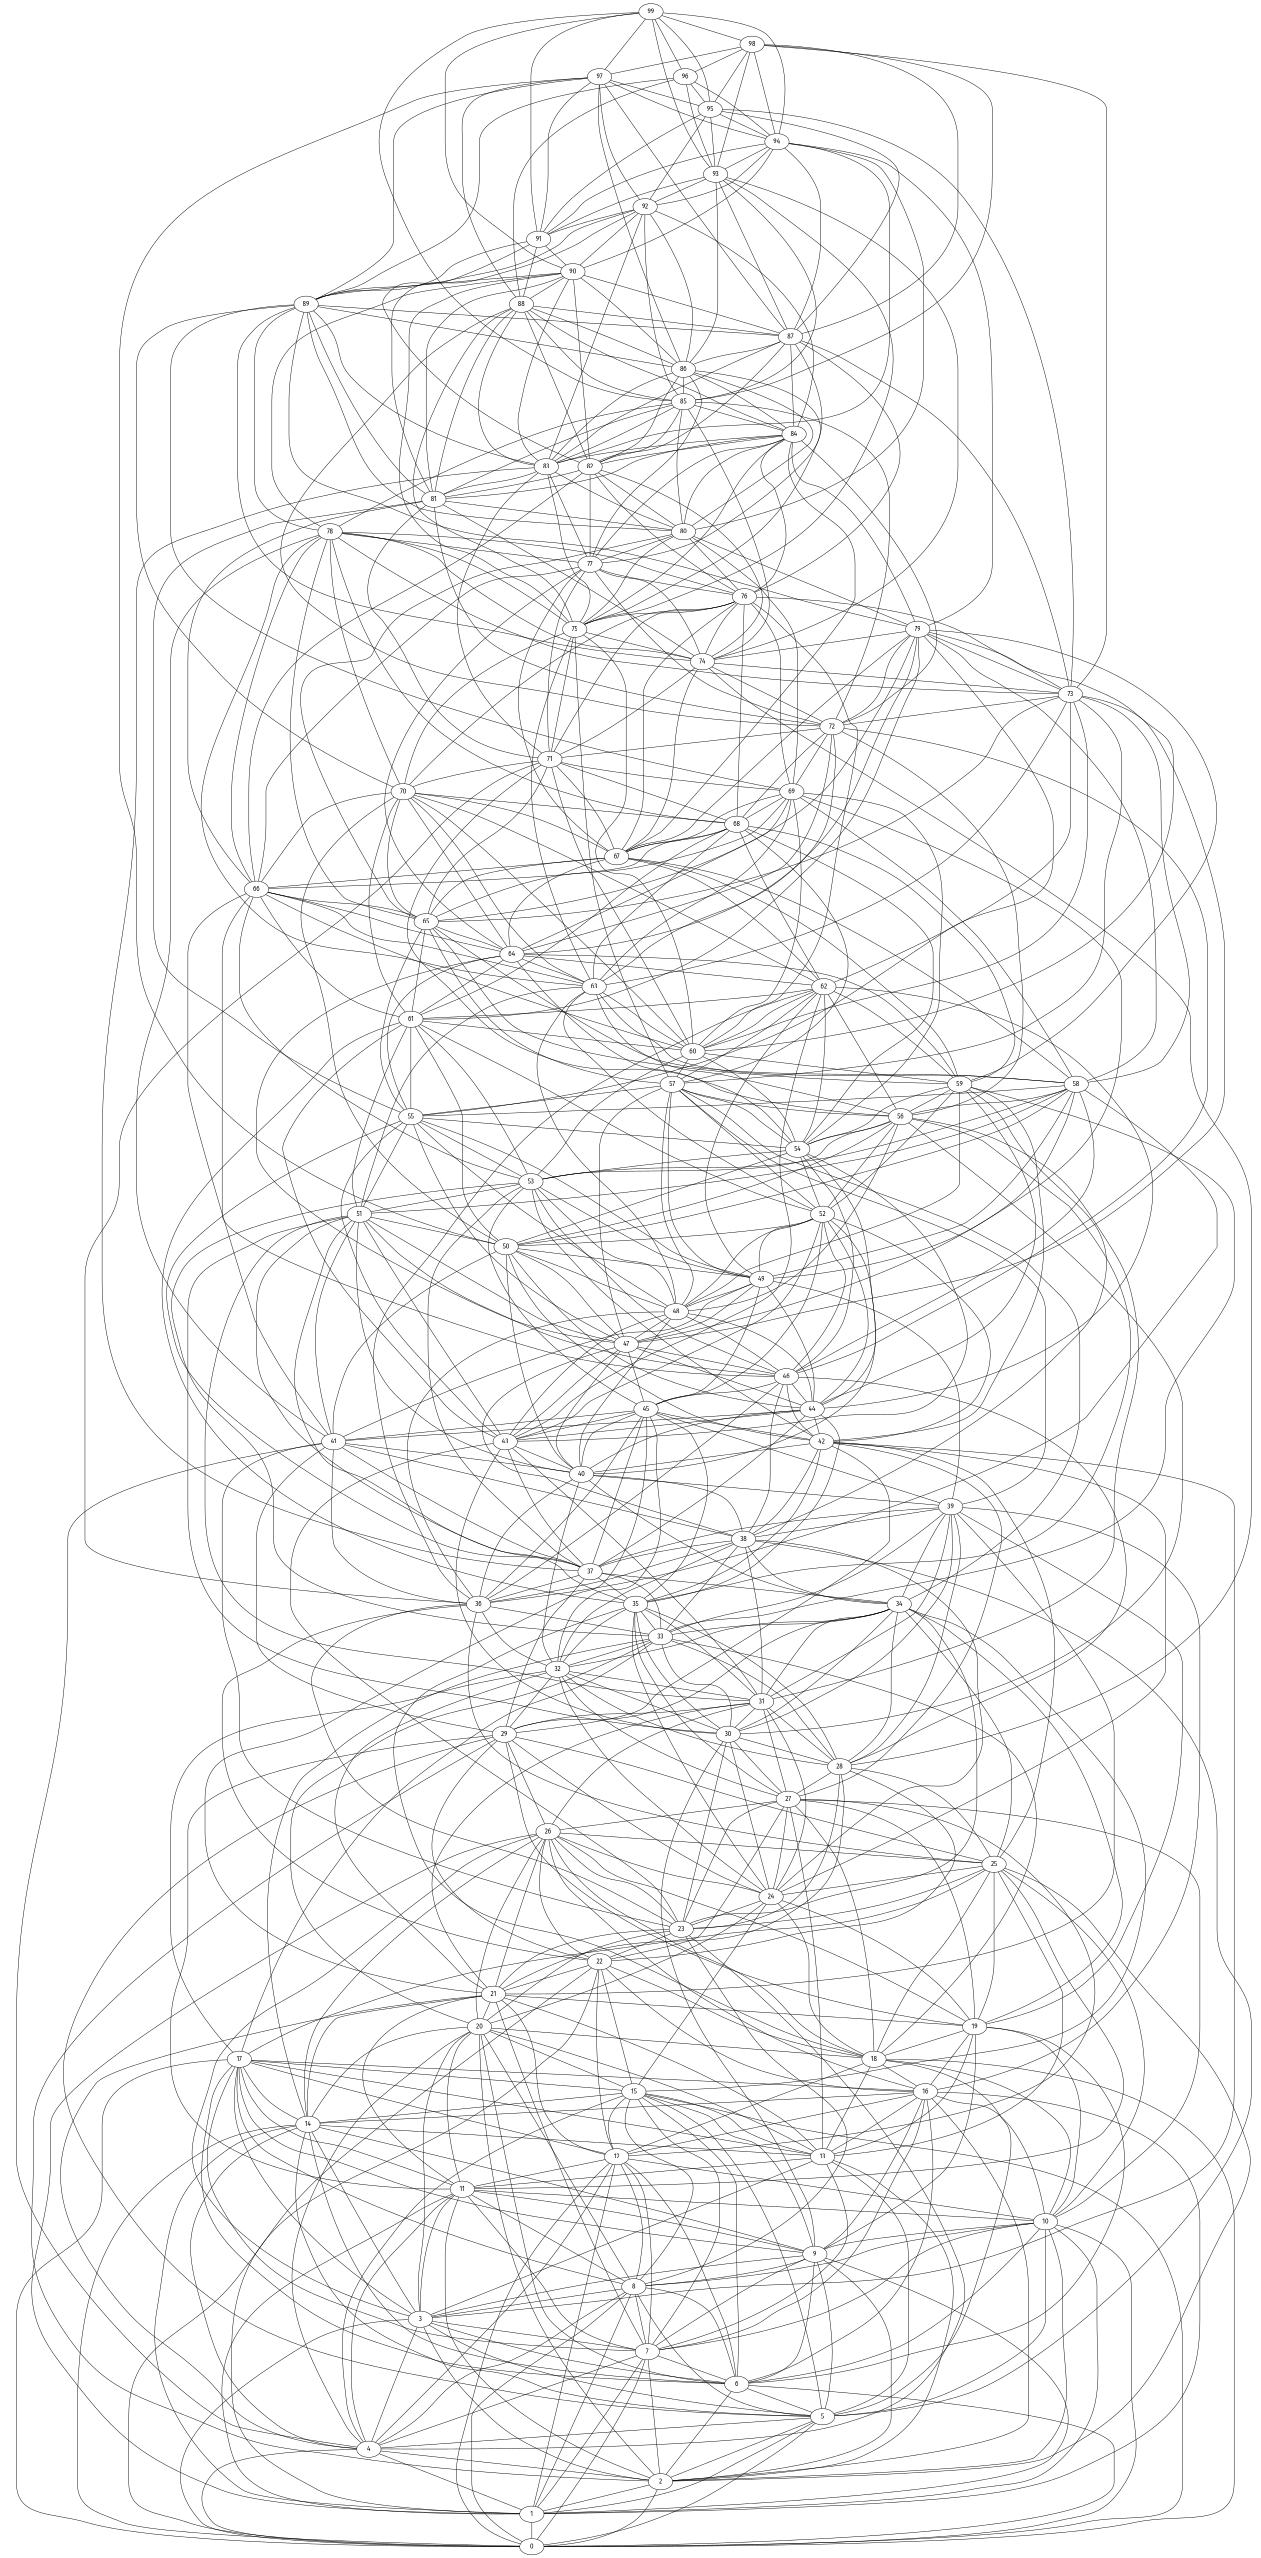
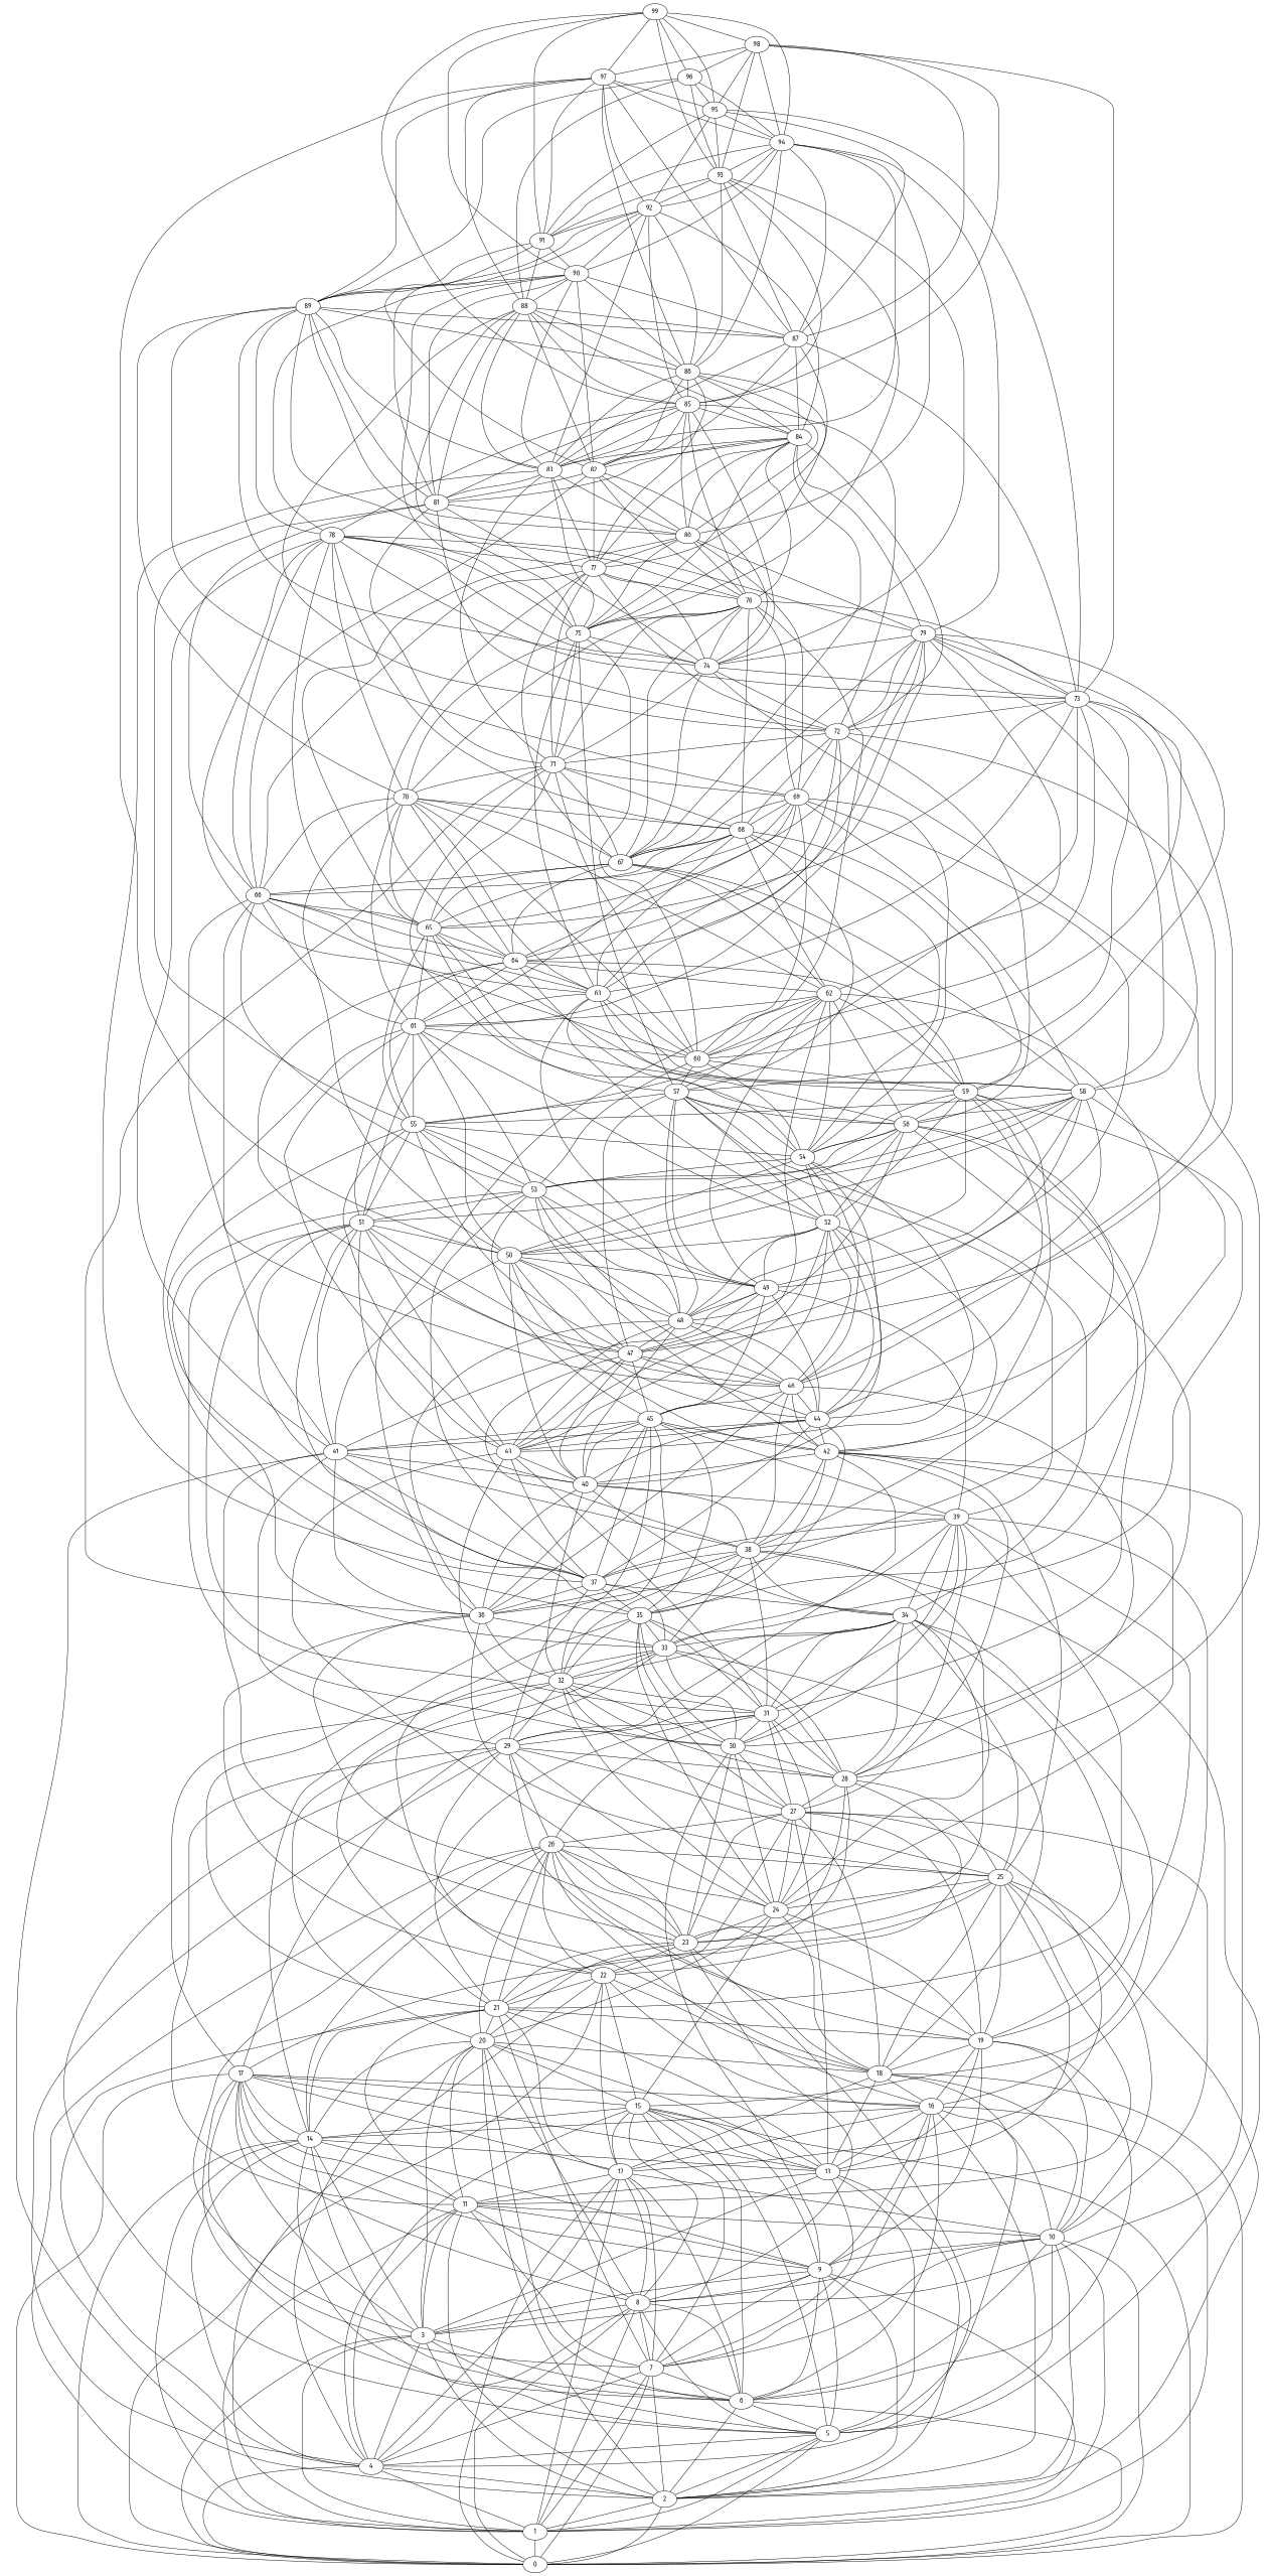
  graph {
    fontname="Fira Sans"
    node [fontname="Fira Sans"]
    edge [fontname="Fira Sans"]
    1
    0
    2
    3
    4
    5
    6
    7
    8
    9
    10
    11
    12
    13
    14
    15
    16
    17
    18
    19
    20
    21
    22
    23
    24
    25
    26
    27
    28
    29
    30
    31
    32
    33
    34
    35
    36
    37
    38
    39
    40
    41
    42
    43
    44
    45
    46
    47
    48
    49
    50
    51
    52
    53
    54
    55
    56
    57
    58
    59
    60
    61
    62
    63
    64
    65
    66
    67
    68
    69
    70
    71
    72
    73
    74
    75
    76
    77
    78
    79
    80
    81
    82
    83
    84
    85
    86
    87
    88
    89
    90
    91
    92
    93
    94
    95
    96
    97
    98
    99
    1 -- 0
    2 -- 1
    2 -- 0
-   3 -- 7
+   3 -- 1
    3 -- 0
    3 -- 2
    4 -- 1
    4 -- 0
    4 -- 2
    4 -- 3
    5 -- 1
    5 -- 0
    5 -- 2
    5 -- 3
    5 -- 4
    6 -- 0
    6 -- 2
    6 -- 3
    6 -- 5
    7 -- 1
    7 -- 0
    7 -- 2
    7 -- 4
    7 -- 6
    8 -- 1
    8 -- 0
    8 -- 3
    8 -- 4
    8 -- 5
    8 -- 6
    8 -- 7
    9 -- 1
    9 -- 2
    9 -- 3
    9 -- 5
    9 -- 6
    9 -- 7
    9 -- 8
    10 -- 1
    10 -- 0
    10 -- 2
    10 -- 5
    10 -- 6
    10 -- 7
    10 -- 8
    10 -- 9
    11 -- 1
    11 -- 2
    11 -- 3
    11 -- 4
    11 -- 7
    11 -- 8
    11 -- 9
    11 -- 10
    12 -- 1
    12 -- 0
    12 -- 4
    12 -- 6
    12 -- 7
    12 -- 8
    12 -- 10
    12 -- 11
    13 -- 2
    13 -- 3
    13 -- 5
    13 -- 7
    13 -- 11
    14 -- 1
    14 -- 0
    14 -- 3
    14 -- 4
    14 -- 5
    14 -- 6
    14 -- 9
    14 -- 13
    15 -- 0
    15 -- 4
    15 -- 5
    15 -- 6
    15 -- 7
    15 -- 8
    15 -- 9
    15 -- 12
    15 -- 13
    15 -- 14
    16 -- 1
    16 -- 2
    16 -- 6
    16 -- 7
    16 -- 9
    16 -- 10
    16 -- 12
    16 -- 13
    16 -- 14
    17 -- 0
    17 -- 3
    17 -- 6
    17 -- 7
    17 -- 8
    17 -- 9
    17 -- 11
    17 -- 12
    17 -- 13
    17 -- 14
    17 -- 15
    17 -- 16
    18 -- 0
    18 -- 5
    18 -- 10
    18 -- 12
    18 -- 13
    18 -- 16
    19 -- 6
    19 -- 9
    19 -- 10
    19 -- 13
    19 -- 16
    19 -- 18
    20 -- 2
    20 -- 3
    20 -- 4
    20 -- 6
    20 -- 8
    20 -- 11
    20 -- 13
    20 -- 14
    20 -- 15
    20 -- 18
    21 -- 4
    21 -- 7
    21 -- 11
    21 -- 12
    21 -- 13
    21 -- 14
    21 -- 19
    21 -- 20
    22 -- 1
    22 -- 0
    22 -- 12
    22 -- 15
    22 -- 16
    22 -- 18
    22 -- 21
    23 -- 4
    23 -- 8
    23 -- 20
    23 -- 21
    23 -- 22
    24 -- 15
    24 -- 18
    24 -- 19
    24 -- 20
    24 -- 23
    25 -- 2
    25 -- 10
    25 -- 11
    25 -- 13
    25 -- 17
    25 -- 18
    25 -- 19
    25 -- 23
    25 -- 24
    26 -- 1
    26 -- 3
    26 -- 14
    26 -- 16
    26 -- 18
    26 -- 19
    26 -- 20
    26 -- 21
    26 -- 22
    26 -- 23
    26 -- 24
    26 -- 25
    27 -- 10
    27 -- 12
    27 -- 13
    27 -- 18
    27 -- 19
    27 -- 22
    27 -- 23
    27 -- 24
    27 -- 26
    28 -- 21
    28 -- 22
    28 -- 23
    28 -- 25
    28 -- 27
    29 -- 2
    29 -- 5
    29 -- 11
    29 -- 19
    29 -- 22
    29 -- 24
    29 -- 25
    29 -- 26
+   29 -- 28
    30 -- 9
    30 -- 23
    30 -- 24
    30 -- 27
    30 -- 28
    31 -- 21
    31 -- 24
    31 -- 26
    31 -- 27
    31 -- 28
    31 -- 29
    31 -- 30
    32 -- 17
    32 -- 21
    32 -- 24
    32 -- 27
    32 -- 28
    32 -- 29
    32 -- 30
    32 -- 31
    33 -- 14
    33 -- 17
    33 -- 18
    33 -- 20
    33 -- 28
    33 -- 30
    33 -- 32
    34 -- 15
    34 -- 19
    34 -- 23
    34 -- 25
    34 -- 28
    34 -- 29
    34 -- 30
    34 -- 31
    34 -- 32
    34 -- 33
    35 -- 18
    35 -- 24
    35 -- 27
    35 -- 28
    35 -- 30
    35 -- 31
    35 -- 32
    35 -- 33
    36 -- 22
    36 -- 23
    36 -- 25
    36 -- 32
    36 -- 33
    37 -- 29
    37 -- 33
    37 -- 34
    37 -- 35
    37 -- 36
    38 -- 5
    38 -- 24
    38 -- 31
    38 -- 32
    38 -- 33
    38 -- 34
    38 -- 36
    38 -- 37
    39 -- 16
    39 -- 19
    39 -- 21
    39 -- 28
    39 -- 30
    39 -- 31
    39 -- 33
    39 -- 34
    39 -- 37
    39 -- 38
    40 -- 32
    40 -- 34
    40 -- 36
    40 -- 38
    40 -- 39
    41 -- 4
    41 -- 23
    41 -- 29
    41 -- 36
    41 -- 37
    41 -- 38
    41 -- 40
    42 -- 3
    42 -- 24
    42 -- 25
    42 -- 27
    42 -- 29
    42 -- 35
    42 -- 38
    42 -- 40
    43 -- 23
    43 -- 30
    43 -- 31
    43 -- 37
    43 -- 40
    44 -- 35
    44 -- 37
    44 -- 40
    44 -- 41
    44 -- 42
    44 -- 43
    45 -- 21
    45 -- 32
    45 -- 35
    45 -- 36
    45 -- 37
    45 -- 39
    45 -- 40
    45 -- 41
    45 -- 42
    45 -- 43
    46 -- 28
    46 -- 36
    46 -- 38
    46 -- 42
    46 -- 44
    46 -- 45
    47 -- 38
    47 -- 40
    47 -- 43
    47 -- 44
    47 -- 45
    47 -- 46
    48 -- 36
    48 -- 40
    48 -- 43
    48 -- 44
    48 -- 46
    48 -- 47
    49 -- 39
    49 -- 41
    49 -- 44
    49 -- 45
    49 -- 47
    49 -- 48
    50 -- 40
    50 -- 41
    50 -- 42
    50 -- 44
    50 -- 47
    50 -- 48
    50 -- 49
    51 -- 30
    51 -- 31
    51 -- 35
    51 -- 37
    51 -- 40
    51 -- 41
    51 -- 43
    51 -- 46
    51 -- 47
    51 -- 50
    52 -- 40
    52 -- 42
    52 -- 43
    52 -- 44
    52 -- 45
    52 -- 46
    52 -- 48
    52 -- 49
    52 -- 50
    53 -- 33
    53 -- 37
    53 -- 42
    53 -- 45
    53 -- 46
    53 -- 48
    53 -- 49
    53 -- 51
    54 -- 43
    54 -- 44
    54 -- 46
    54 -- 50
    54 -- 52
    54 -- 53
    55 -- 37
    55 -- 43
    55 -- 47
    55 -- 48
    55 -- 49
    55 -- 51
    55 -- 53
    55 -- 54
    56 -- 30
    56 -- 31
    56 -- 35
    56 -- 48
    56 -- 50
    56 -- 52
    56 -- 53
    56 -- 54
    57 -- 34
    57 -- 39
    57 -- 47
    57 -- 48
    57 -- 49
    57 -- 52
    57 -- 54
    57 -- 55
    57 -- 56
    58 -- 36
    58 -- 46
    58 -- 47
    58 -- 49
    58 -- 50
    58 -- 51
    58 -- 53
    58 -- 55
    58 -- 56
    59 -- 33
    59 -- 38
    59 -- 42
    59 -- 44
    59 -- 48
    59 -- 52
    59 -- 54
    59 -- 56
    60 -- 53
    60 -- 54
    60 -- 57
    60 -- 59
    61 -- 35
    61 -- 43
    61 -- 50
    61 -- 51
    61 -- 52
    61 -- 53
    61 -- 55
    61 -- 60
    62 -- 36
    62 -- 43
    62 -- 44
    62 -- 49
    62 -- 54
    62 -- 56
    62 -- 57
    62 -- 59
    62 -- 60
    62 -- 61
    63 -- 48
    63 -- 51
    63 -- 52
    63 -- 56
    63 -- 58
    63 -- 60
    64 -- 47
    64 -- 54
    64 -- 55
    64 -- 59
    64 -- 61
    64 -- 62
    64 -- 63
    65 -- 55
    65 -- 57
    65 -- 58
    65 -- 59
    65 -- 61
    65 -- 64
    66 -- 41
    66 -- 46
    66 -- 53
    66 -- 60
    66 -- 61
    66 -- 63
    66 -- 64
    66 -- 65
    67 -- 58
    67 -- 59
    67 -- 62
    67 -- 64
    67 -- 65
    67 -- 66
    68 -- 54
    68 -- 57
    68 -- 59
    68 -- 61
    68 -- 62
    68 -- 63
    68 -- 66
    68 -- 67
    69 -- 49
    69 -- 54
    69 -- 58
    69 -- 60
    69 -- 63
    69 -- 64
    69 -- 65
    69 -- 67
    69 -- 68
    70 -- 50
    70 -- 60
    70 -- 61
    70 -- 62
    70 -- 63
    70 -- 64
    70 -- 65
    70 -- 66
    70 -- 67
    70 -- 68
    71 -- 36
    71 -- 56
    71 -- 60
    71 -- 65
    71 -- 67
    71 -- 68
    71 -- 69
    71 -- 70
    72 -- 46
    72 -- 56
    72 -- 63
    72 -- 64
    72 -- 68
    72 -- 69
    72 -- 71
    73 -- 47
    73 -- 57
    73 -- 58
    73 -- 60
    73 -- 62
    73 -- 63
    73 -- 65
    73 -- 72
    74 -- 28
    74 -- 67
    74 -- 71
    74 -- 72
    74 -- 73
    75 -- 57
    75 -- 60
    75 -- 63
    75 -- 70
    75 -- 71
    75 -- 74
    76 -- 60
    76 -- 67
    76 -- 68
    76 -- 69
    76 -- 70
    76 -- 71
    76 -- 73
    76 -- 74
    76 -- 75
    77 -- 64
    77 -- 66
    77 -- 67
    77 -- 71
    77 -- 72
    77 -- 74
    77 -- 76
    78 -- 41
    78 -- 63
    78 -- 65
    78 -- 66
    78 -- 68
    78 -- 70
    78 -- 73
    78 -- 74
    78 -- 75
    78 -- 76
    78 -- 77
    79 -- 55
    79 -- 58
    79 -- 59
    79 -- 60
    79 -- 61
    79 -- 64
    79 -- 65
    79 -- 67
    79 -- 72
    79 -- 73
    79 -- 74
    80 -- 65
    80 -- 69
    80 -- 75
    80 -- 76
    80 -- 77
    80 -- 79
    81 -- 55
    81 -- 66
    81 -- 71
    81 -- 72
    81 -- 74
    81 -- 80
    82 -- 66
    82 -- 74
    82 -- 76
    82 -- 77
    82 -- 80
    82 -- 81
    83 -- 37
    83 -- 71
    83 -- 75
    83 -- 77
    83 -- 80
    83 -- 81
    84 -- 67
    84 -- 72
    84 -- 75
    84 -- 76
    84 -- 77
    84 -- 79
    84 -- 80
    84 -- 81
    84 -- 82
    84 -- 83
    85 -- 72
    85 -- 74
-   87 -- 76
+   85 -- 76
    85 -- 78
    85 -- 80
    85 -- 81
    85 -- 82
    85 -- 83
    85 -- 84
    86 -- 75
    86 -- 77
    86 -- 80
    86 -- 82
    86 -- 83
    86 -- 84
    86 -- 85
    87 -- 73
    87 -- 77
    87 -- 82
    87 -- 83
    87 -- 84
-   87 -- 86
+   94 -- 86
    88 -- 72
    88 -- 75
    88 -- 81
    88 -- 82
    88 -- 83
    88 -- 84
    88 -- 85
    88 -- 86
    88 -- 87
    89 -- 69
    89 -- 70
    89 -- 74
    89 -- 78
    89 -- 79
    89 -- 80
    89 -- 81
    89 -- 83
    89 -- 86
    89 -- 87
    90 -- 75
    90 -- 78
    90 -- 81
    90 -- 82
    90 -- 83
    90 -- 86
    90 -- 87
    90 -- 88
    90 -- 89
    91 -- 82
    91 -- 88
    91 -- 89
    91 -- 90
    92 -- 81
    92 -- 83
    92 -- 84
    92 -- 85
    92 -- 86
    92 -- 89
    92 -- 90
    92 -- 91
    93 -- 74
    93 -- 75
    93 -- 85
    93 -- 86
    93 -- 87
    93 -- 91
    93 -- 92
    94 -- 79
    94 -- 80
    94 -- 83
    94 -- 87
    94 -- 90
    94 -- 91
    94 -- 92
    94 -- 93
    95 -- 73
    95 -- 87
    95 -- 91
    95 -- 92
    95 -- 93
    95 -- 94
    96 -- 88
    96 -- 89
    96 -- 93
    96 -- 94
    96 -- 95
    97 -- 50
    97 -- 86
    97 -- 87
    97 -- 88
    97 -- 89
    97 -- 91
    97 -- 92
    97 -- 94
    97 -- 95
    98 -- 73
    98 -- 85
    98 -- 87
    98 -- 93
    98 -- 94
    98 -- 95
    98 -- 96
    98 -- 97
    99 -- 85
    99 -- 90
    99 -- 91
    99 -- 93
    99 -- 94
    99 -- 95
    99 -- 96
    99 -- 97
    99 -- 98
  }
